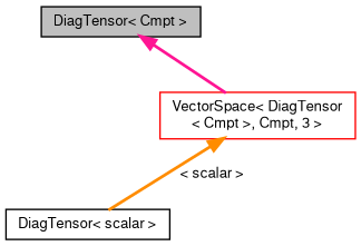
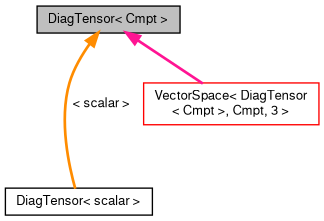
  digraph {
    node [color=black fontname=FreeSans fontsize=10 shape=record]
    edge [dir=back fontname=FreeSans fontsize=10 labelfontname=FreeSans labelfontsize=10 style=bold]
    n1 [fillcolor=grey75 fontcolor=black height=0.2 label="DiagTensor\< Cmpt \>" style=filled width=0.4]
    n2 [height=0.2 label="DiagTensor\< scalar \>" width=0.4]
    n3 [color=red height=0.2 label="VectorSpace\< DiagTensor\l\< Cmpt \>, Cmpt, 3 \>" width=0.4]
-   n3 -> n2 [color=darkorange label=" \< scalar \>"]
+   n1 -> n2 [color=darkorange label=" \< scalar \>"]
    n1 -> n3 [color=deeppink]
  }
